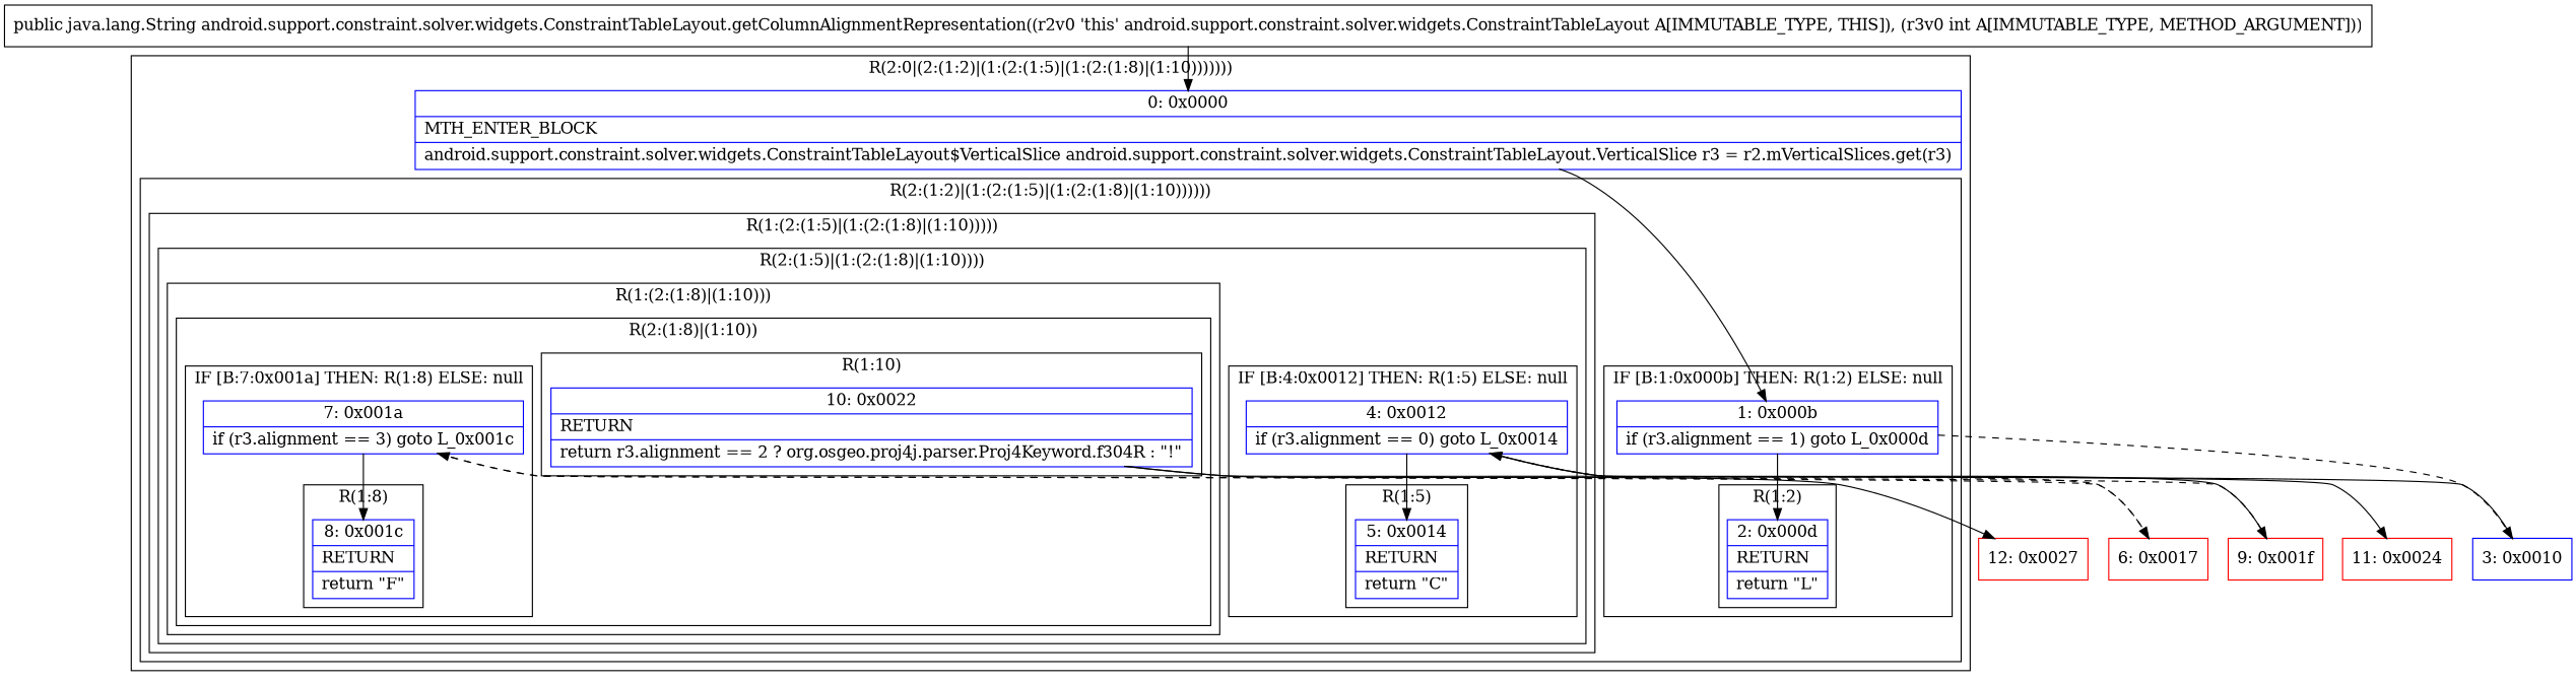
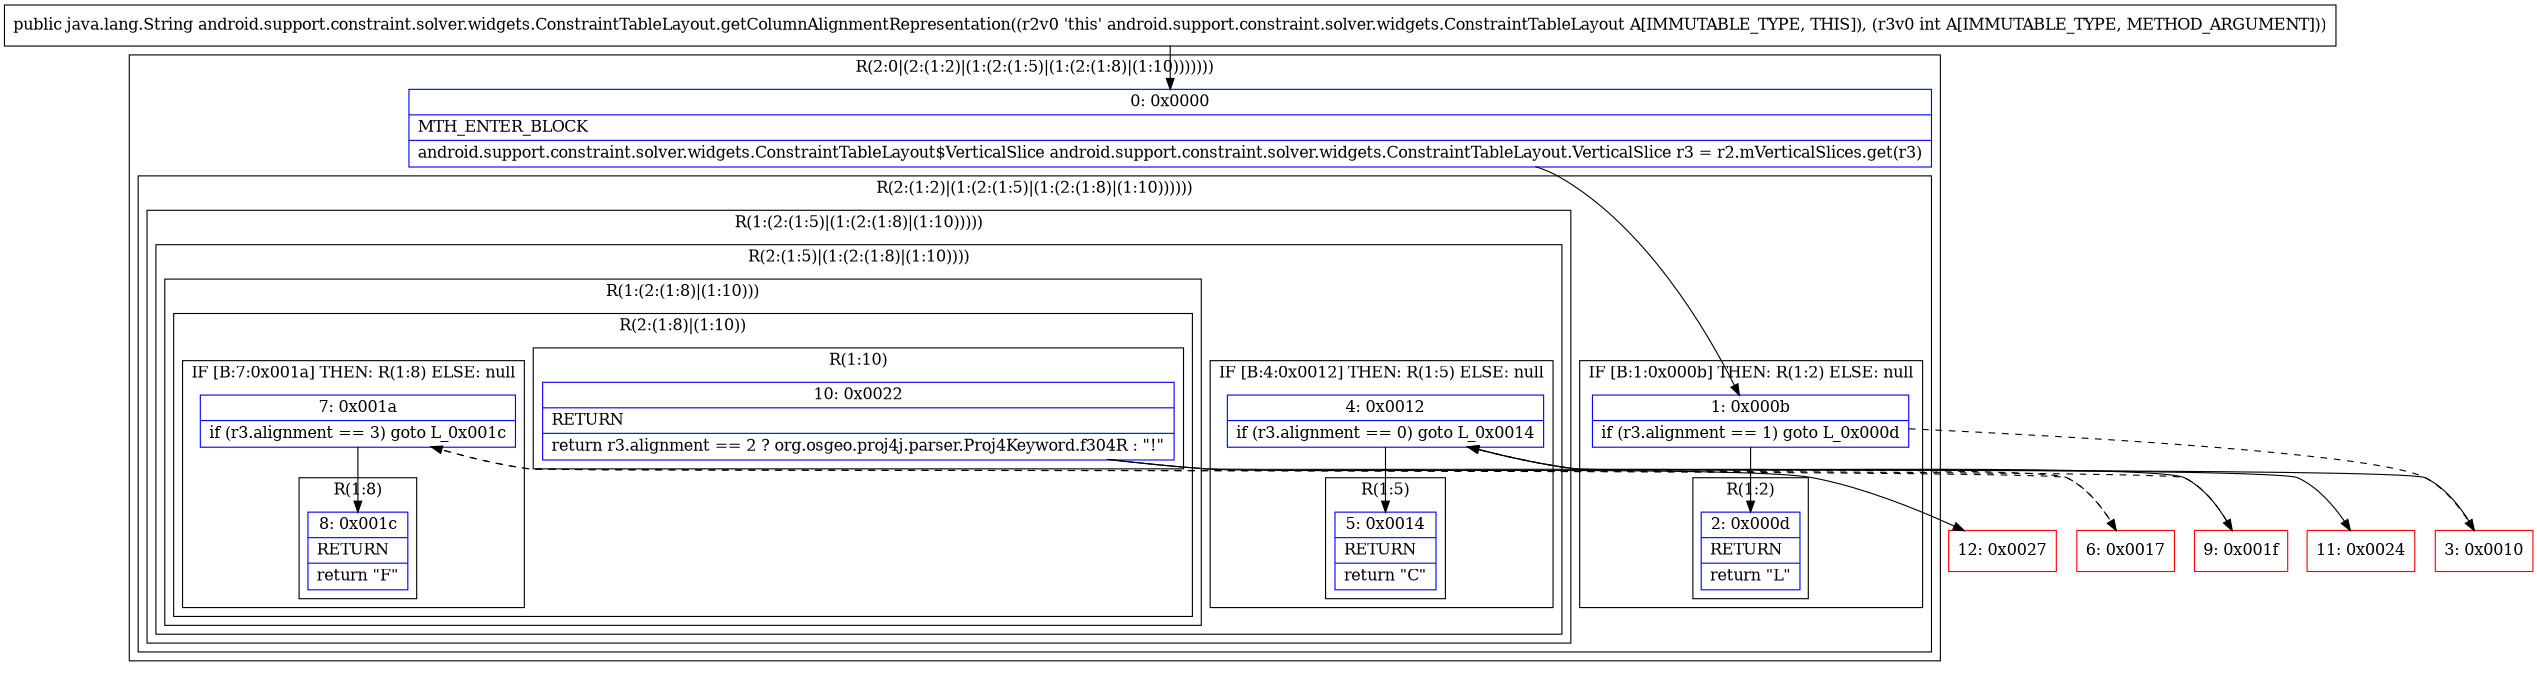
  digraph {
    node [color=blue shape=record]
    n1 [label="{2\:\ 0x000d|RETURN\l|return \"L\"\l}"]
    n2 [label="{1\:\ 0x000b|if (r3.alignment == 1) goto L_0x000d\l}"]
    n3 [label="{5\:\ 0x0014|RETURN\l|return \"C\"\l}"]
    n4 [label="{4\:\ 0x0012|if (r3.alignment == 0) goto L_0x0014\l}"]
    n5 [label="{8\:\ 0x001c|RETURN\l|return \"F\"\l}"]
    n6 [label="{7\:\ 0x001a|if (r3.alignment == 3) goto L_0x001c\l}"]
    n7 [label="{10\:\ 0x0022|RETURN\l|return r3.alignment == 2 ? org.osgeo.proj4j.parser.Proj4Keyword.f304R : \"!\"\l}"]
    n8 [label="{0\:\ 0x0000|MTH_ENTER_BLOCK\l|android.support.constraint.solver.widgets.ConstraintTableLayout$VerticalSlice android.support.constraint.solver.widgets.ConstraintTableLayout.VerticalSlice r3 = r2.mVerticalSlices.get(r3)\l}"]
-   n9 [label="{3\:\ 0x0010}"]
+   n9 [color=red label="{3\:\ 0x0010}"]
    n10 [color=red label="{6\:\ 0x0017}"]
    n11 [color=red label="{9\:\ 0x001f}"]
    n12 [color=red label="{11\:\ 0x0024}"]
    n13 [color=red label="{12\:\ 0x0027}"]
    n14 [label="{public java.lang.String android.support.constraint.solver.widgets.ConstraintTableLayout.getColumnAlignmentRepresentation((r2v0 'this' android.support.constraint.solver.widgets.ConstraintTableLayout A[IMMUTABLE_TYPE, THIS]), (r3v0 int A[IMMUTABLE_TYPE, METHOD_ARGUMENT])) }" color=""]
    subgraph cluster_1 {
      label="R(2:0|(2:(1:2)|(1:(2:(1:5)|(1:(2:(1:8)|(1:10)))))))"
      n8
      subgraph cluster_2 {
        label="R(2:(1:2)|(1:(2:(1:5)|(1:(2:(1:8)|(1:10))))))"
        subgraph cluster_3 {
          label="IF [B:1:0x000b] THEN: R(1:2) ELSE: null"
          n2
          subgraph cluster_4 {
            label="R(1:2)"
            n1
          }
        }
        subgraph cluster_5 {
          label="R(1:(2:(1:5)|(1:(2:(1:8)|(1:10)))))"
          subgraph cluster_6 {
            label="R(2:(1:5)|(1:(2:(1:8)|(1:10))))"
            subgraph cluster_7 {
              label="IF [B:4:0x0012] THEN: R(1:5) ELSE: null"
              n4
              subgraph cluster_8 {
                label="R(1:5)"
                n3
              }
            }
            subgraph cluster_9 {
              label="R(1:(2:(1:8)|(1:10)))"
              subgraph cluster_10 {
                label="R(2:(1:8)|(1:10))"
                subgraph cluster_11 {
                  label="IF [B:7:0x001a] THEN: R(1:8) ELSE: null"
                  n6
                  subgraph cluster_12 {
                    label="R(1:8)"
                    n5
                  }
                }
                subgraph cluster_13 {
                  label="R(1:10)"
                  n7
                }
              }
            }
          }
        }
      }
    }
    n2 -> n1
    n2 -> n9 [style=dashed]
    n4 -> n3
    n4 -> n10 [style=dashed]
    n6 -> n5
    n6 -> n11 [style=dashed]
    n7 -> n12
    n7 -> n13
    n8 -> n2
    n9 -> n4
    n10 -> n6 [style=dashed]
    n11 -> n4
    n14 -> n8
  }
